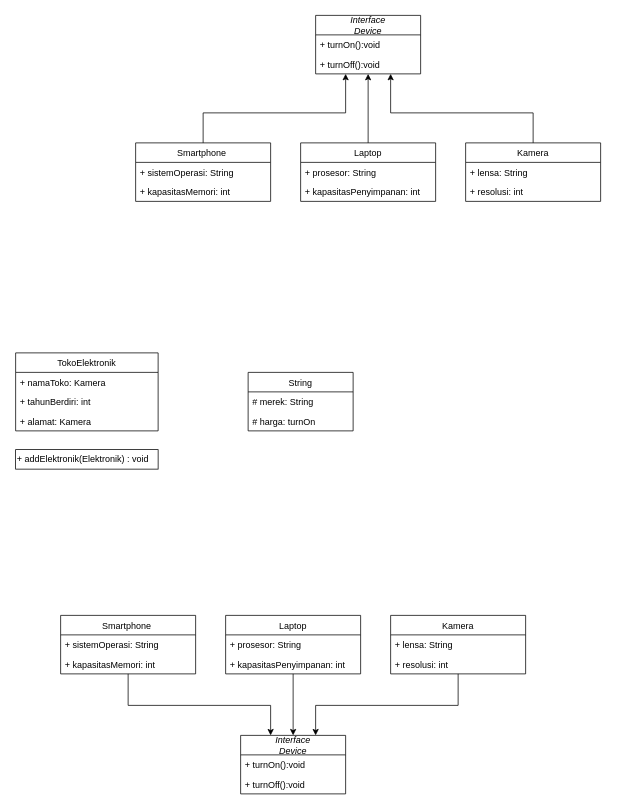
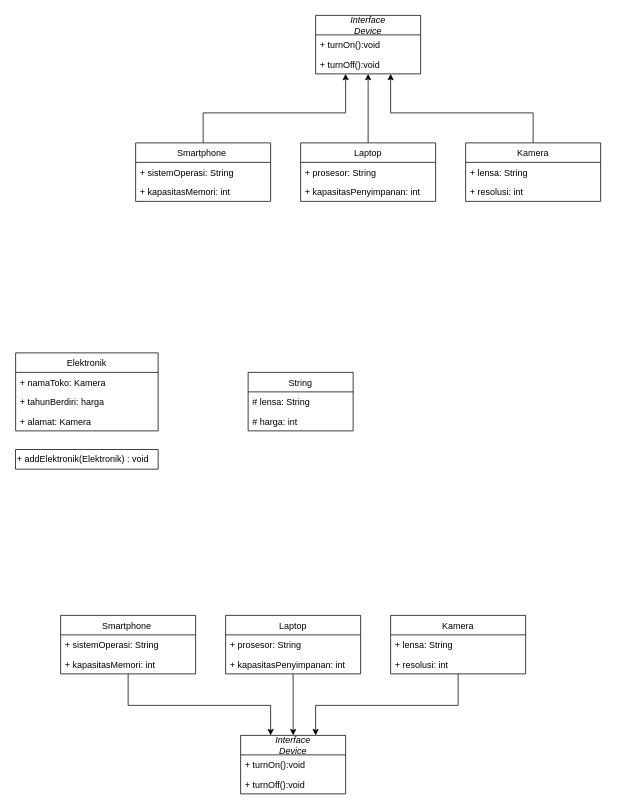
  <mxCell id="0" />
  <mxCell id="1" parent="0" />
  <mxCell id="2" value="Interface&#10;Device" style="swimlane;fontStyle=2;childLayout=stackLayout;horizontal=1;startSize=26;fillColor=none;horizontalStack=0;resizeParent=1;resizeParentMax=0;resizeLast=0;collapsible=1;marginBottom=0;" parent="1" vertex="1"><mxGeometry x="420" y="20" width="140" height="78" as="geometry" /></mxCell>
  <mxCell id="3" value="+ turnOn():void" style="text;strokeColor=none;fillColor=none;align=left;verticalAlign=top;spacingLeft=4;spacingRight=4;overflow=hidden;rotatable=0;points=[[0,0.5],[1,0.5]];portConstraint=eastwest;" parent="2" vertex="1"><mxGeometry y="26" width="140" height="26" as="geometry" /></mxCell>
  <mxCell id="4" value="+ turnOff():void" style="text;strokeColor=none;fillColor=none;align=left;verticalAlign=top;spacingLeft=4;spacingRight=4;overflow=hidden;rotatable=0;points=[[0,0.5],[1,0.5]];portConstraint=eastwest;" parent="2" vertex="1"><mxGeometry y="52" width="140" height="26" as="geometry" /></mxCell>
  <mxCell id="5" style="edgeStyle=orthogonalEdgeStyle;rounded=0;orthogonalLoop=1;jettySize=auto;html=1;" parent="1" source="6" target="2" edge="1"><mxGeometry relative="1" as="geometry" /></mxCell>
  <mxCell id="6" value="Laptop" style="swimlane;fontStyle=0;childLayout=stackLayout;horizontal=1;startSize=26;fillColor=none;horizontalStack=0;resizeParent=1;resizeParentMax=0;resizeLast=0;collapsible=1;marginBottom=0;" parent="1" vertex="1"><mxGeometry x="400" y="190" width="180" height="78" as="geometry" /></mxCell>
  <mxCell id="7" value="+ prosesor: String" style="text;strokeColor=none;fillColor=none;align=left;verticalAlign=top;spacingLeft=4;spacingRight=4;overflow=hidden;rotatable=0;points=[[0,0.5],[1,0.5]];portConstraint=eastwest;" parent="6" vertex="1"><mxGeometry y="26" width="180" height="26" as="geometry" /></mxCell>
  <mxCell id="8" value="+ kapasitasPenyimpanan: int" style="text;strokeColor=none;fillColor=none;align=left;verticalAlign=top;spacingLeft=4;spacingRight=4;overflow=hidden;rotatable=0;points=[[0,0.5],[1,0.5]];portConstraint=eastwest;" parent="6" vertex="1"><mxGeometry y="52" width="180" height="26" as="geometry" /></mxCell>
  <mxCell id="9" style="edgeStyle=orthogonalEdgeStyle;rounded=0;orthogonalLoop=1;jettySize=auto;html=1;" parent="1" source="10" target="2" edge="1"><mxGeometry relative="1" as="geometry"><Array as="points"><mxPoint x="270" y="150" /><mxPoint x="460" y="150" /></Array></mxGeometry></mxCell>
  <mxCell id="10" value="Smartphone " style="swimlane;fontStyle=0;childLayout=stackLayout;horizontal=1;startSize=26;fillColor=none;horizontalStack=0;resizeParent=1;resizeParentMax=0;resizeLast=0;collapsible=1;marginBottom=0;" parent="1" vertex="1"><mxGeometry x="180" y="190" width="180" height="78" as="geometry" /></mxCell>
  <mxCell id="11" value="+ sistemOperasi: String" style="text;strokeColor=none;fillColor=none;align=left;verticalAlign=top;spacingLeft=4;spacingRight=4;overflow=hidden;rotatable=0;points=[[0,0.5],[1,0.5]];portConstraint=eastwest;" parent="10" vertex="1"><mxGeometry y="26" width="180" height="26" as="geometry" /></mxCell>
  <mxCell id="12" value="+ kapasitasMemori: int" style="text;strokeColor=none;fillColor=none;align=left;verticalAlign=top;spacingLeft=4;spacingRight=4;overflow=hidden;rotatable=0;points=[[0,0.5],[1,0.5]];portConstraint=eastwest;" parent="10" vertex="1"><mxGeometry y="52" width="180" height="26" as="geometry" /></mxCell>
  <mxCell id="13" style="edgeStyle=orthogonalEdgeStyle;rounded=0;orthogonalLoop=1;jettySize=auto;html=1;" parent="1" source="14" target="2" edge="1"><mxGeometry relative="1" as="geometry"><Array as="points"><mxPoint x="710" y="150" /><mxPoint x="520" y="150" /></Array></mxGeometry></mxCell>
  <mxCell id="14" value="Kamera" style="swimlane;fontStyle=0;childLayout=stackLayout;horizontal=1;startSize=26;fillColor=none;horizontalStack=0;resizeParent=1;resizeParentMax=0;resizeLast=0;collapsible=1;marginBottom=0;" parent="1" vertex="1"><mxGeometry x="620" y="190" width="180" height="78" as="geometry" /></mxCell>
  <mxCell id="15" value="+ lensa: String" style="text;strokeColor=none;fillColor=none;align=left;verticalAlign=top;spacingLeft=4;spacingRight=4;overflow=hidden;rotatable=0;points=[[0,0.5],[1,0.5]];portConstraint=eastwest;" parent="14" vertex="1"><mxGeometry y="26" width="180" height="26" as="geometry" /></mxCell>
  <mxCell id="16" value="+ resolusi: int" style="text;strokeColor=none;fillColor=none;align=left;verticalAlign=top;spacingLeft=4;spacingRight=4;overflow=hidden;rotatable=0;points=[[0,0.5],[1,0.5]];portConstraint=eastwest;" parent="14" vertex="1"><mxGeometry y="52" width="180" height="26" as="geometry" /></mxCell>
- <mxCell id="17" value="TokoElektronik" style="swimlane;fontStyle=0;childLayout=stackLayout;horizontal=1;startSize=26;fillColor=none;horizontalStack=0;resizeParent=1;resizeParentMax=0;resizeLast=0;collapsible=1;marginBottom=0;" parent="1" vertex="1"><mxGeometry x="20" y="470" width="190" height="104" as="geometry" /></mxCell>
+ <mxCell id="17" value="Elektronik" style="swimlane;fontStyle=0;childLayout=stackLayout;horizontal=1;startSize=26;fillColor=none;horizontalStack=0;resizeParent=1;resizeParentMax=0;resizeLast=0;collapsible=1;marginBottom=0;" parent="1" vertex="1"><mxGeometry x="20" y="470" width="190" height="104" as="geometry" /></mxCell>
  <mxCell id="18" value="+ namaToko: Kamera" style="text;strokeColor=none;fillColor=none;align=left;verticalAlign=top;spacingLeft=4;spacingRight=4;overflow=hidden;rotatable=0;points=[[0,0.5],[1,0.5]];portConstraint=eastwest;" parent="17" vertex="1"><mxGeometry y="26" width="190" height="26" as="geometry" /></mxCell>
- <mxCell id="19" value="+ tahunBerdiri: int" style="text;strokeColor=none;fillColor=none;align=left;verticalAlign=top;spacingLeft=4;spacingRight=4;overflow=hidden;rotatable=0;points=[[0,0.5],[1,0.5]];portConstraint=eastwest;" parent="17" vertex="1"><mxGeometry y="52" width="190" height="26" as="geometry" /></mxCell>
+ <mxCell id="19" value="+ tahunBerdiri: harga" style="text;strokeColor=none;fillColor=none;align=left;verticalAlign=top;spacingLeft=4;spacingRight=4;overflow=hidden;rotatable=0;points=[[0,0.5],[1,0.5]];portConstraint=eastwest;" parent="17" vertex="1"><mxGeometry y="52" width="190" height="26" as="geometry" /></mxCell>
  <mxCell id="20" value="+ alamat: Kamera" style="text;strokeColor=none;fillColor=none;align=left;verticalAlign=top;spacingLeft=4;spacingRight=4;overflow=hidden;rotatable=0;points=[[0,0.5],[1,0.5]];portConstraint=eastwest;" parent="17" vertex="1"><mxGeometry y="78" width="190" height="26" as="geometry" /></mxCell>
  <mxCell id="21" value="+ addElektronik(Elektronik) : void" style="whiteSpace=wrap;html=1;fillColor=none;align=left;" parent="1" vertex="1"><mxGeometry x="20" y="599" width="190" height="26" as="geometry" /></mxCell>
  <mxCell id="22" value="String" style="swimlane;fontStyle=0;childLayout=stackLayout;horizontal=1;startSize=26;fillColor=none;horizontalStack=0;resizeParent=1;resizeParentMax=0;resizeLast=0;collapsible=1;marginBottom=0;" parent="1" vertex="1"><mxGeometry x="330" y="496" width="140" height="78" as="geometry" /></mxCell>
- <mxCell id="23" value="# merek: String" style="text;strokeColor=none;fillColor=none;align=left;verticalAlign=top;spacingLeft=4;spacingRight=4;overflow=hidden;rotatable=0;points=[[0,0.5],[1,0.5]];portConstraint=eastwest;" parent="22" vertex="1"><mxGeometry y="26" width="140" height="26" as="geometry" /></mxCell>
- <mxCell id="24" value="# harga: turnOn" style="text;strokeColor=none;fillColor=none;align=left;verticalAlign=top;spacingLeft=4;spacingRight=4;overflow=hidden;rotatable=0;points=[[0,0.5],[1,0.5]];portConstraint=eastwest;" parent="22" vertex="1"><mxGeometry y="52" width="140" height="26" as="geometry" /></mxCell>
+ <mxCell id="23" value="# lensa: String" style="text;strokeColor=none;fillColor=none;align=left;verticalAlign=top;spacingLeft=4;spacingRight=4;overflow=hidden;rotatable=0;points=[[0,0.5],[1,0.5]];portConstraint=eastwest;" parent="22" vertex="1"><mxGeometry y="26" width="140" height="26" as="geometry" /></mxCell>
+ <mxCell id="24" value="# harga: int" style="text;strokeColor=none;fillColor=none;align=left;verticalAlign=top;spacingLeft=4;spacingRight=4;overflow=hidden;rotatable=0;points=[[0,0.5],[1,0.5]];portConstraint=eastwest;" parent="22" vertex="1"><mxGeometry y="52" width="140" height="26" as="geometry" /></mxCell>
  <mxCell id="25" value="Interface&#10;Device" style="swimlane;fontStyle=2;childLayout=stackLayout;horizontal=1;startSize=26;fillColor=none;horizontalStack=0;resizeParent=1;resizeParentMax=0;resizeLast=0;collapsible=1;marginBottom=0;" vertex="1" parent="1"><mxGeometry x="320" y="980" width="140" height="78" as="geometry" /></mxCell>
  <mxCell id="26" value="+ turnOn():void" style="text;strokeColor=none;fillColor=none;align=left;verticalAlign=top;spacingLeft=4;spacingRight=4;overflow=hidden;rotatable=0;points=[[0,0.5],[1,0.5]];portConstraint=eastwest;" vertex="1" parent="25"><mxGeometry y="26" width="140" height="26" as="geometry" /></mxCell>
  <mxCell id="27" value="+ turnOff():void" style="text;strokeColor=none;fillColor=none;align=left;verticalAlign=top;spacingLeft=4;spacingRight=4;overflow=hidden;rotatable=0;points=[[0,0.5],[1,0.5]];portConstraint=eastwest;" vertex="1" parent="25"><mxGeometry y="52" width="140" height="26" as="geometry" /></mxCell>
  <mxCell id="28" style="edgeStyle=orthogonalEdgeStyle;rounded=0;orthogonalLoop=1;jettySize=auto;html=1;" edge="1" parent="1" source="29" target="25"><mxGeometry relative="1" as="geometry" /></mxCell>
  <mxCell id="29" value="Laptop" style="swimlane;fontStyle=0;childLayout=stackLayout;horizontal=1;startSize=26;fillColor=none;horizontalStack=0;resizeParent=1;resizeParentMax=0;resizeLast=0;collapsible=1;marginBottom=0;" vertex="1" parent="1"><mxGeometry x="300" y="820" width="180" height="78" as="geometry" /></mxCell>
  <mxCell id="30" value="+ prosesor: String" style="text;strokeColor=none;fillColor=none;align=left;verticalAlign=top;spacingLeft=4;spacingRight=4;overflow=hidden;rotatable=0;points=[[0,0.5],[1,0.5]];portConstraint=eastwest;" vertex="1" parent="29"><mxGeometry y="26" width="180" height="26" as="geometry" /></mxCell>
  <mxCell id="31" value="+ kapasitasPenyimpanan: int" style="text;strokeColor=none;fillColor=none;align=left;verticalAlign=top;spacingLeft=4;spacingRight=4;overflow=hidden;rotatable=0;points=[[0,0.5],[1,0.5]];portConstraint=eastwest;" vertex="1" parent="29"><mxGeometry y="52" width="180" height="26" as="geometry" /></mxCell>
  <mxCell id="32" style="edgeStyle=orthogonalEdgeStyle;rounded=0;orthogonalLoop=1;jettySize=auto;html=1;" edge="1" parent="1" source="33" target="25"><mxGeometry relative="1" as="geometry"><Array as="points"><mxPoint x="170" y="940" /><mxPoint x="360" y="940" /></Array></mxGeometry></mxCell>
  <mxCell id="33" value="Smartphone " style="swimlane;fontStyle=0;childLayout=stackLayout;horizontal=1;startSize=26;fillColor=none;horizontalStack=0;resizeParent=1;resizeParentMax=0;resizeLast=0;collapsible=1;marginBottom=0;" vertex="1" parent="1"><mxGeometry x="80" y="820" width="180" height="78" as="geometry" /></mxCell>
  <mxCell id="34" value="+ sistemOperasi: String" style="text;strokeColor=none;fillColor=none;align=left;verticalAlign=top;spacingLeft=4;spacingRight=4;overflow=hidden;rotatable=0;points=[[0,0.5],[1,0.5]];portConstraint=eastwest;" vertex="1" parent="33"><mxGeometry y="26" width="180" height="26" as="geometry" /></mxCell>
  <mxCell id="35" value="+ kapasitasMemori: int" style="text;strokeColor=none;fillColor=none;align=left;verticalAlign=top;spacingLeft=4;spacingRight=4;overflow=hidden;rotatable=0;points=[[0,0.5],[1,0.5]];portConstraint=eastwest;" vertex="1" parent="33"><mxGeometry y="52" width="180" height="26" as="geometry" /></mxCell>
  <mxCell id="36" style="edgeStyle=orthogonalEdgeStyle;rounded=0;orthogonalLoop=1;jettySize=auto;html=1;" edge="1" parent="1" source="37" target="25"><mxGeometry relative="1" as="geometry"><Array as="points"><mxPoint x="610" y="940" /><mxPoint x="420" y="940" /></Array></mxGeometry></mxCell>
  <mxCell id="37" value="Kamera" style="swimlane;fontStyle=0;childLayout=stackLayout;horizontal=1;startSize=26;fillColor=none;horizontalStack=0;resizeParent=1;resizeParentMax=0;resizeLast=0;collapsible=1;marginBottom=0;" vertex="1" parent="1"><mxGeometry x="520" y="820" width="180" height="78" as="geometry" /></mxCell>
  <mxCell id="38" value="+ lensa: String" style="text;strokeColor=none;fillColor=none;align=left;verticalAlign=top;spacingLeft=4;spacingRight=4;overflow=hidden;rotatable=0;points=[[0,0.5],[1,0.5]];portConstraint=eastwest;" vertex="1" parent="37"><mxGeometry y="26" width="180" height="26" as="geometry" /></mxCell>
  <mxCell id="39" value="+ resolusi: int" style="text;strokeColor=none;fillColor=none;align=left;verticalAlign=top;spacingLeft=4;spacingRight=4;overflow=hidden;rotatable=0;points=[[0,0.5],[1,0.5]];portConstraint=eastwest;" vertex="1" parent="37"><mxGeometry y="52" width="180" height="26" as="geometry" /></mxCell>
